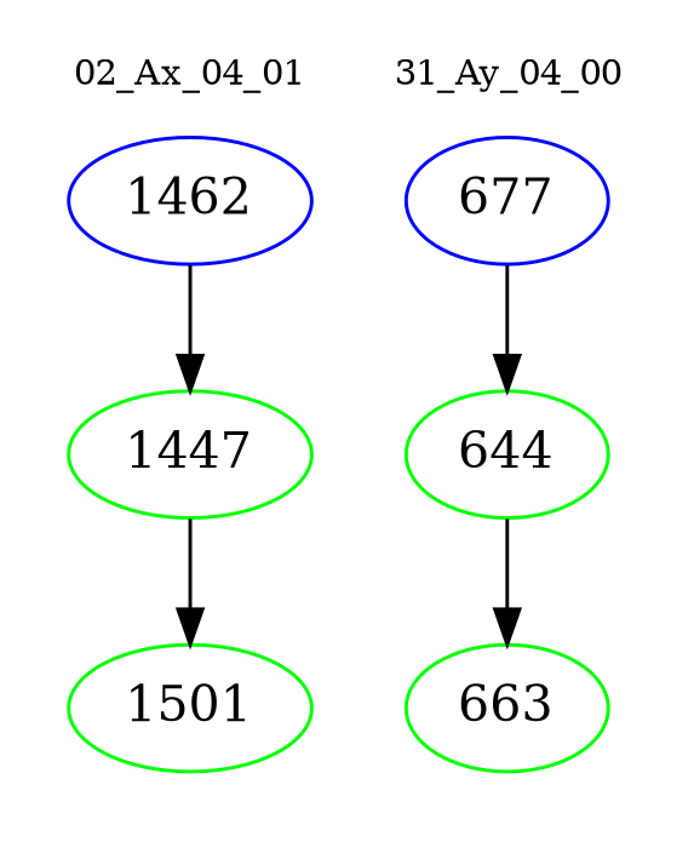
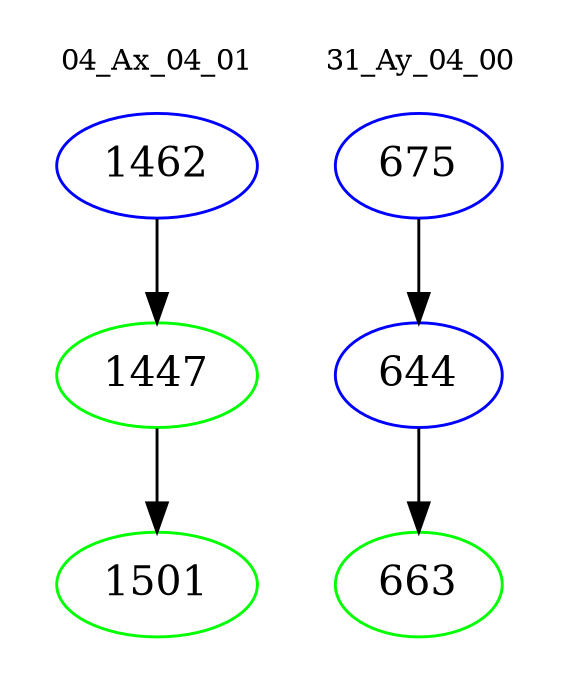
  digraph {
    node [color=green]
    edge [color=black]
    n1 [color=blue label=1462]
    n2 [label=1447]
    n3 [label=1501]
-   n4 [color=blue label=677]
-   n5 [label=644]
+   n4 [color=blue label=675]
+   n5 [color=blue label=644]
    n6 [label=663]
    subgraph cluster_1 {
      color=white
      fontsize=10
-     label="02_Ax_04_01"
+     label="04_Ax_04_01"
      n1
      n2
      n3
    }
    subgraph cluster_2 {
      color=white
      fontsize=10
      label="31_Ay_04_00"
      n4
      n5
      n6
    }
    n1 -> n2
    n2 -> n3
    n4 -> n5
    n5 -> n6
  }
